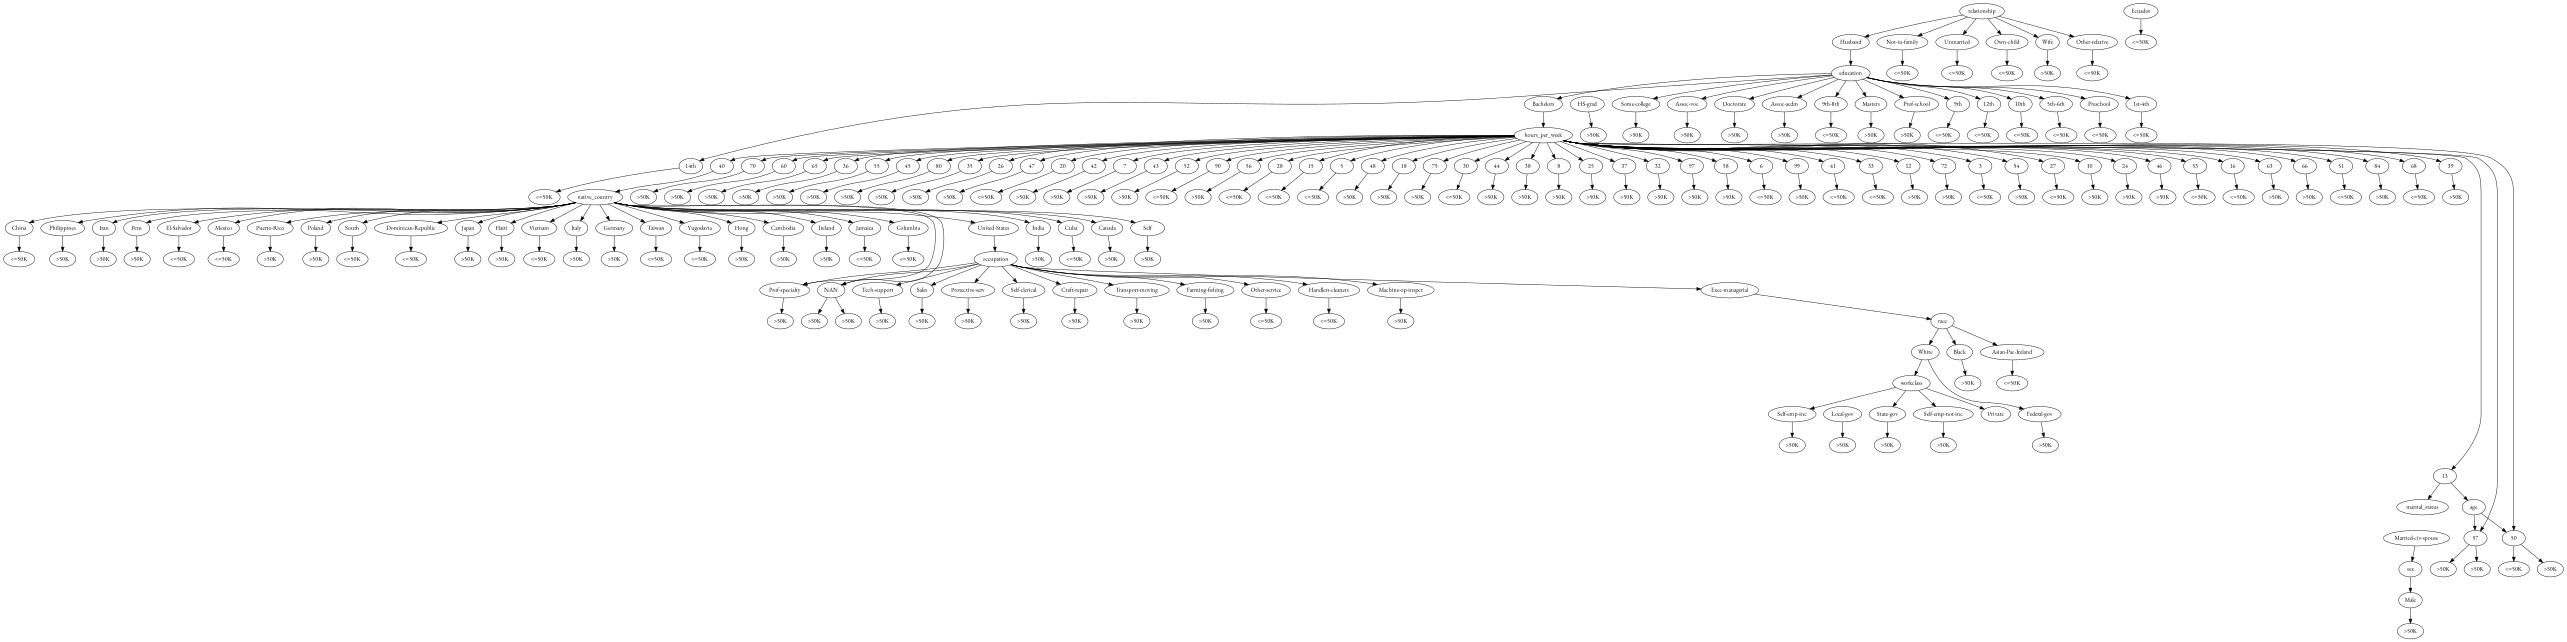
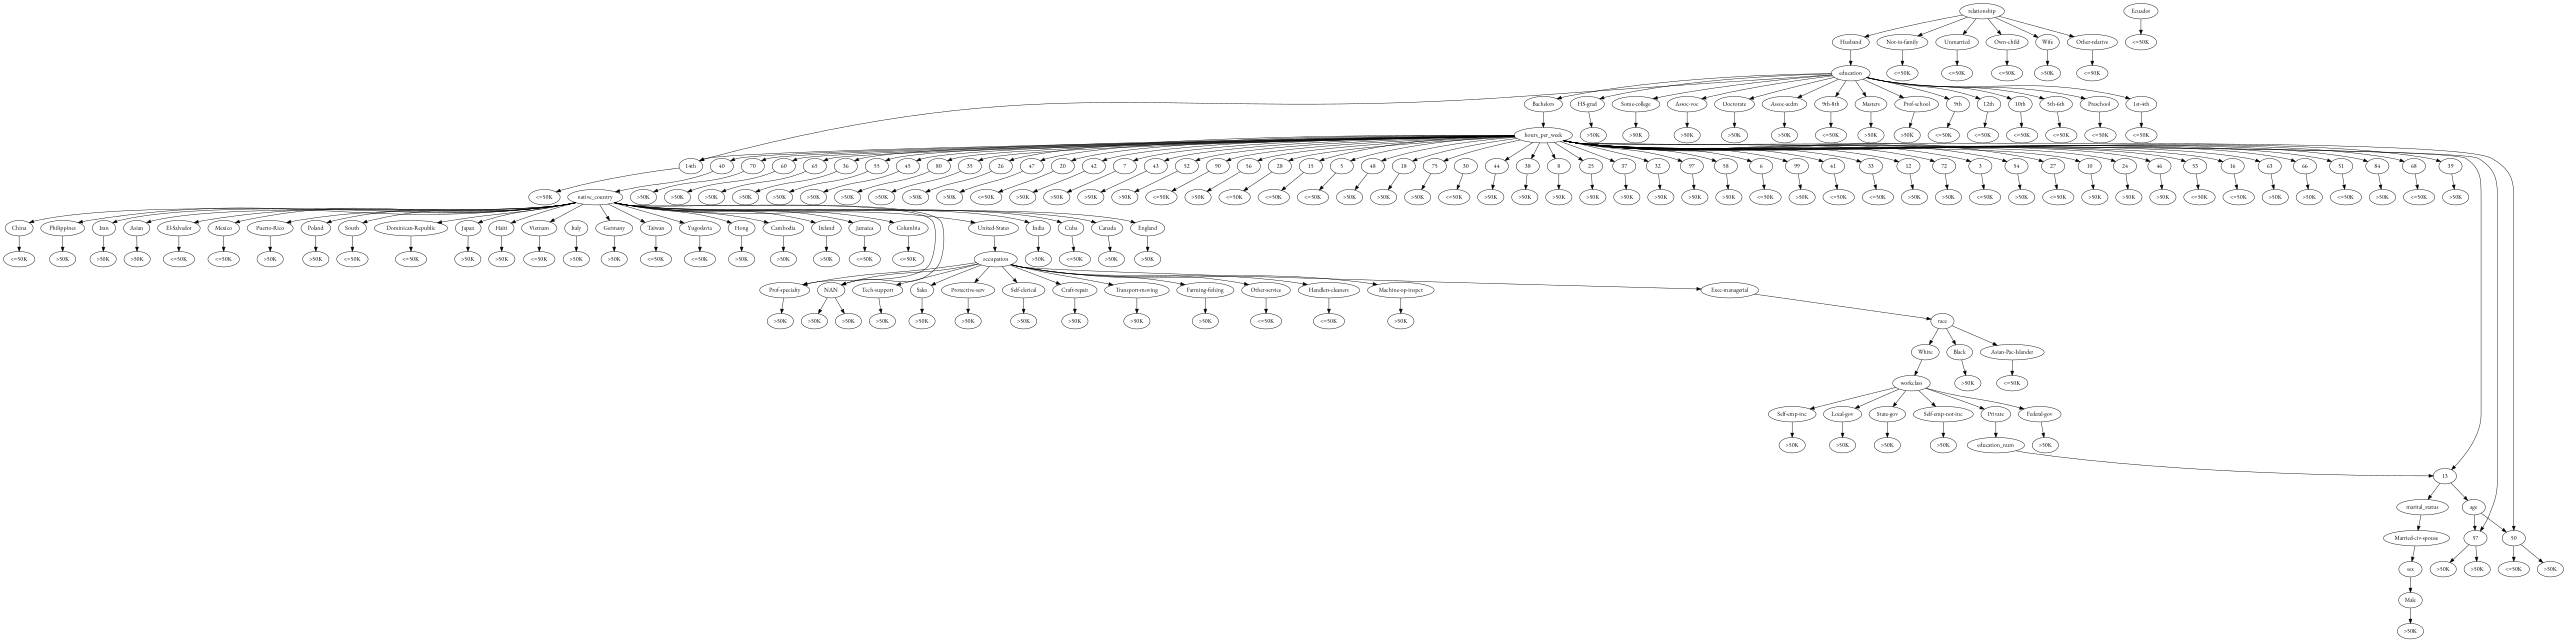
  digraph {
    fontname="EB Garamond"
    node [fontname="EB Garamond"]
    edge [fontname="EB Garamond"]
    n1 [label=relationship]
    n2 [label=Husband]
    n3 [label="Not-in-family"]
    n4 [label=Unmarried]
    n5 [label="Own-child"]
    n6 [label=Wife]
    n7 [label="Other-relative"]
    n8 [label=education]
    n9 [label="<=50K"]
    n10 [label="<=50K"]
    n11 [label="<=50K"]
    n12 [label=">50K"]
    n13 [label="<=50K"]
    n14 [label=Bachelors]
    n15 [label="14th"]
    n16 [label="HS-grad"]
    n17 [label="Some-college"]
    n18 [label="Assoc-voc"]
    n19 [label=Doctorate]
    n20 [label="Assoc-acdm"]
    n21 [label="9th-8th"]
    n22 [label=Masters]
    n23 [label="Prof-school"]
    n24 [label="9th"]
    n25 [label="12th"]
    n26 [label="10th"]
    n27 [label="5th-6th"]
    n28 [label=Preschool]
    n29 [label="1st-4th"]
    n30 [label=hours_per_week]
    n31 [label="<=50K"]
    n32 [label=">50K"]
    n33 [label=">50K"]
    n34 [label=">50K"]
    n35 [label=">50K"]
    n36 [label=">50K"]
    n37 [label="<=50K"]
    n38 [label=">50K"]
    n39 [label=">50K"]
    n40 [label="<=50K"]
    n41 [label="<=50K"]
    n42 [label="<=50K"]
    n43 [label="<=50K"]
    n44 [label="<=50K"]
    n45 [label="<=50K"]
    n46 [label=13]
    n47 [label=40]
    n48 [label=50]
    n49 [label=70]
    n50 [label=60]
    n51 [label=65]
    n52 [label=36]
    n53 [label=55]
    n54 [label=45]
    n55 [label=80]
    n56 [label=35]
    n57 [label=26]
    n58 [label=47]
    n59 [label=20]
    n60 [label=42]
    n61 [label=7]
    n62 [label=43]
    n63 [label=52]
    n64 [label=90]
    n65 [label=56]
    n66 [label=28]
    n67 [label=15]
    n68 [label=5]
    n69 [label=48]
    n70 [label=18]
    n71 [label=75]
    n72 [label=30]
    n73 [label=44]
    n74 [label=38]
    n75 [label=8]
    n76 [label=25]
    n77 [label=37]
    n78 [label=32]
    n79 [label=97]
    n80 [label=58]
    n81 [label=6]
    n82 [label=99]
    n83 [label=41]
    n84 [label=33]
    n85 [label=12]
    n86 [label=72]
    n87 [label=3]
    n88 [label=54]
    n89 [label=27]
    n90 [label=10]
    n91 [label=24]
    n92 [label=46]
    n93 [label=53]
    n94 [label=16]
    n95 [label=63]
    n96 [label=66]
    n97 [label=51]
    n98 [label=84]
    n99 [label=57]
    n100 [label=68]
    n101 [label=39]
    n102 [label=age]
    n103 [label=marital_status]
    n104 [label=native_country]
    n105 [label=">50K"]
    n106 [label="<=50K"]
    n107 [label=">50K"]
    n108 [label=">50K"]
    n109 [label=">50K"]
    n110 [label=">50K"]
    n111 [label=">50K"]
    n112 [label=">50K"]
    n113 [label=">50K"]
    n114 [label=">50K"]
    n115 [label=">50K"]
    n116 [label=">50K"]
    n117 [label="<=50K"]
    n118 [label=">50K"]
    n119 [label=">50K"]
    n120 [label=">50K"]
    n121 [label=">50K"]
    n122 [label="<=50K"]
    n123 [label=">50K"]
    n124 [label="<=50K"]
    n125 [label="<=50K"]
    n126 [label="<=50K"]
    n127 [label=">50K"]
    n128 [label=">50K"]
    n129 [label=">50K"]
    n130 [label="<=50K"]
    n131 [label=">50K"]
    n132 [label=">50K"]
    n133 [label=">50K"]
    n134 [label=">50K"]
    n135 [label=">50K"]
    n136 [label=">50K"]
    n137 [label=">50K"]
    n138 [label=">50K"]
    n139 [label="<=50K"]
    n140 [label=">50K"]
    n141 [label="<=50K"]
    n142 [label="<=50K"]
    n143 [label=">50K"]
    n144 [label=">50K"]
    n145 [label="<=50K"]
    n146 [label=">50K"]
    n147 [label="<=50K"]
    n148 [label=">50K"]
    n149 [label=">50K"]
    n150 [label=">50K"]
    n151 [label="<=50K"]
    n152 [label="<=50K"]
    n153 [label=">50K"]
    n154 [label=">50K"]
    n155 [label="<=50K"]
    n156 [label=">50K"]
    n157 [label=">50K"]
    n158 [label=">50K"]
    n159 [label="<=50K"]
    n160 [label=">50K"]
    n161 [label="Married-civ-spouse"]
    n162 [label="United-States"]
    n163 [label=India]
    n164 [label=Cuba]
    n165 [label=Canada]
-   n166 [label=Self]
+   n166 [label=England]
    n167 [label=China]
    n168 [label=Philippines]
    n169 [label=NAN]
    n170 [label=Iran]
-   n171 [label=Peru]
+   n171 [label=Asian]
    n172 [label="El-Salvador"]
    n173 [label=Mexico]
    n174 [label="Puerto-Rico"]
    n175 [label=Poland]
    n176 [label=South]
    n177 [label="Dominican-Republic"]
    n178 [label=Japan]
    n179 [label=Haiti]
    n180 [label=Vietnam]
    n181 [label=Italy]
    n182 [label=Germany]
    n183 [label=Taiwan]
    n184 [label=Yugoslavia]
    n185 [label=Hong]
    n186 [label=Cambodia]
    n187 [label=Ireland]
    n188 [label=Jamaica]
    n189 [label=Columbia]
    n190 [label="Prof-specialty"]
    n191 [label=occupation]
    n192 [label=">50K"]
    n193 [label="<=50K"]
    n194 [label=">50K"]
    n195 [label=">50K"]
    n196 [label="<=50K"]
    n197 [label=">50K"]
    n198 [label=">50K"]
    n199 [label=">50K"]
    n200 [label=">50K"]
    n201 [label=">50K"]
    n202 [label="<=50K"]
    n203 [label="<=50K"]
    n204 [label=">50K"]
    n205 [label=">50K"]
    n206 [label="<=50K"]
    n207 [label="<=50K"]
    n208 [label=Ecuador]
    n209 [label="<=50K"]
    n210 [label=">50K"]
    n211 [label=">50K"]
    n212 [label="<=50K"]
    n213 [label=">50K"]
    n214 [label=">50K"]
    n215 [label="<=50K"]
    n216 [label="<=50K"]
    n217 [label=">50K"]
    n218 [label=">50K"]
    n219 [label=">50K"]
    n220 [label="<=50K"]
    n221 [label="<=50K"]
    n222 [label="Exec-managerial"]
    n223 [label="Tech-support"]
    n224 [label=Sales]
    n225 [label="Protective-serv"]
    n226 [label="Self-clerical"]
    n227 [label="Craft-repair"]
    n228 [label="Transport-moving"]
    n229 [label="Farming-fishing"]
    n230 [label="Other-service"]
    n231 [label="Handlers-cleaners"]
    n232 [label="Machine-op-inspct"]
    n233 [label=race]
    n234 [label=">50K"]
    n235 [label=">50K"]
    n236 [label=">50K"]
    n237 [label=">50K"]
    n238 [label=">50K"]
    n239 [label=">50K"]
    n240 [label=">50K"]
    n241 [label=">50K"]
    n242 [label="<=50K"]
    n243 [label="<=50K"]
    n244 [label=">50K"]
    n245 [label=White]
    n246 [label=Black]
-   n247 [label="Asian-Pac-Ireland"]
+   n247 [label="Asian-Pac-Islander"]
    n248 [label=workclass]
    n249 [label=">50K"]
    n250 [label="<=50K"]
    n251 [label=Private]
    n252 [label="State-gov"]
    n253 [label="Self-emp-not-inc"]
    n254 [label="Federal-gov"]
    n255 [label="Self-emp-inc"]
    n256 [label="Local-gov"]
+   n257 [label=education_num]
    n258 [label=">50K"]
    n259 [label=">50K"]
    n260 [label=">50K"]
    n261 [label=">50K"]
    n262 [label=">50K"]
    n263 [label=sex]
    n264 [label=Male]
    n265 [label=">50K"]
    n1 -> n2
    n1 -> n3
    n1 -> n4
    n1 -> n5
    n1 -> n6
    n1 -> n7
    n2 -> n8
    n3 -> n9
    n4 -> n10
    n5 -> n11
    n6 -> n12
    n7 -> n13
    n8 -> n14
    n8 -> n15
+   n8 -> n16
    n8 -> n17
    n8 -> n18
    n8 -> n19
    n8 -> n20
    n8 -> n21
    n8 -> n22
    n8 -> n23
    n8 -> n24
    n8 -> n25
    n8 -> n26
    n8 -> n27
    n8 -> n28
    n8 -> n29
    n14 -> n30
    n15 -> n31
    n16 -> n32
    n17 -> n33
    n18 -> n34
    n19 -> n35
    n20 -> n36
    n21 -> n37
    n22 -> n38
    n23 -> n39
    n24 -> n40
    n25 -> n41
    n26 -> n42
    n27 -> n43
    n28 -> n44
    n29 -> n45
    n30 -> n46
    n30 -> n47
    n30 -> n48
    n30 -> n49
    n30 -> n50
    n30 -> n51
    n30 -> n52
    n30 -> n53
    n30 -> n54
    n30 -> n55
    n30 -> n56
    n30 -> n57
    n30 -> n58
    n30 -> n59
    n30 -> n60
    n30 -> n61
    n30 -> n62
    n30 -> n63
    n30 -> n64
    n30 -> n65
    n30 -> n66
    n30 -> n67
    n30 -> n68
    n30 -> n69
    n30 -> n70
    n30 -> n71
-   n30 -> n72
+   n30 -> n15
    n30 -> n73
    n30 -> n74
    n30 -> n75
    n30 -> n76
    n30 -> n77
    n30 -> n78
    n30 -> n79
    n30 -> n80
    n30 -> n81
    n30 -> n82
    n30 -> n83
    n30 -> n84
    n30 -> n85
    n30 -> n86
    n30 -> n87
    n30 -> n88
    n30 -> n89
    n30 -> n90
    n30 -> n91
    n30 -> n92
    n30 -> n93
    n30 -> n94
    n30 -> n95
    n30 -> n96
    n30 -> n97
    n30 -> n98
    n30 -> n99
    n30 -> n100
    n30 -> n101
    n46 -> n102
    n46 -> n103
    n47 -> n104
    n48 -> n105
    n48 -> n106
    n49 -> n107
    n50 -> n108
    n51 -> n109
    n52 -> n110
    n53 -> n111
    n54 -> n112
    n55 -> n113
    n56 -> n114
    n57 -> n115
    n58 -> n116
    n59 -> n117
    n60 -> n118
    n61 -> n119
    n62 -> n120
    n63 -> n121
    n64 -> n122
    n65 -> n123
    n66 -> n124
    n67 -> n125
    n68 -> n126
    n69 -> n127
    n70 -> n128
    n71 -> n129
    n72 -> n130
    n73 -> n131
    n74 -> n132
    n75 -> n133
    n76 -> n134
    n77 -> n135
    n78 -> n136
    n79 -> n137
    n80 -> n138
    n81 -> n139
    n82 -> n140
    n83 -> n141
    n84 -> n142
    n85 -> n143
    n86 -> n144
    n87 -> n145
    n88 -> n146
    n89 -> n147
    n90 -> n148
    n91 -> n149
    n92 -> n150
    n93 -> n151
    n94 -> n152
    n95 -> n153
    n96 -> n154
    n97 -> n155
    n98 -> n156
    n99 -> n157
    n99 -> n158
    n100 -> n159
    n101 -> n160
    n102 -> n48
    n102 -> n99
+   n103 -> n161
    n104 -> n162
    n104 -> n163
    n104 -> n164
    n104 -> n165
    n104 -> n166
    n104 -> n167
    n104 -> n168
    n104 -> n169
    n104 -> n170
    n104 -> n171
    n104 -> n172
    n104 -> n173
    n104 -> n174
    n104 -> n175
    n104 -> n176
    n104 -> n177
    n104 -> n178
    n104 -> n179
    n104 -> n180
-   n104 -> n181
    n104 -> n182
    n104 -> n183
    n104 -> n184
    n104 -> n185
    n104 -> n186
    n104 -> n187
    n104 -> n188
    n104 -> n189
    n104 -> n190
    n161 -> n263
    n162 -> n191
    n163 -> n192
    n164 -> n193
    n165 -> n194
    n166 -> n195
    n167 -> n196
    n168 -> n197
    n169 -> n198
    n169 -> n199
    n170 -> n200
    n171 -> n201
    n172 -> n202
    n173 -> n203
    n174 -> n204
    n175 -> n205
    n176 -> n206
    n177 -> n207
    n178 -> n210
    n179 -> n211
    n180 -> n212
    n181 -> n213
    n182 -> n214
    n183 -> n215
    n184 -> n216
    n185 -> n217
    n186 -> n218
    n187 -> n219
    n188 -> n220
    n189 -> n221
    n190 -> n235
    n191 -> n169
    n191 -> n190
    n191 -> n222
    n191 -> n223
    n191 -> n224
    n191 -> n225
    n191 -> n226
    n191 -> n227
    n191 -> n228
    n191 -> n229
    n191 -> n230
    n191 -> n231
    n191 -> n232
    n208 -> n209
    n222 -> n233
    n223 -> n234
    n224 -> n236
    n225 -> n237
    n226 -> n238
    n227 -> n239
    n228 -> n240
    n229 -> n241
    n230 -> n242
    n231 -> n243
    n232 -> n244
    n233 -> n245
    n233 -> n246
    n233 -> n247
    n245 -> n248
    n246 -> n249
    n247 -> n250
    n248 -> n251
    n248 -> n252
    n248 -> n253
-   n245 -> n254
+   n248 -> n254
    n248 -> n255
+   n248 -> n256
+   n251 -> n257
    n252 -> n258
    n253 -> n259
    n254 -> n260
    n255 -> n261
    n256 -> n262
+   n257 -> n46
    n263 -> n264
    n264 -> n265
  }
